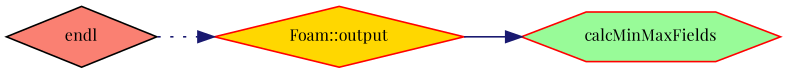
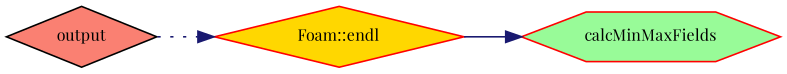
  digraph {
    fontname="Playfair Display"
    rankdir=LR
    node [color=red fontname="Playfair Display" fontsize=10 shape=diamond style=filled]
    edge [color=midnightblue fontname="Playfair Display" fontsize=10 labelfontname=FreeSans labelfontsize=10]
-   n1 [color=black fillcolor=salmon fontcolor=black height=0.2 label=endl width=0.4]
-   n2 [fillcolor=gold height=0.2 label="Foam::output" width=0.4]
+   n1 [color=black fillcolor=salmon fontcolor=black height=0.2 label=output width=0.4]
+   n2 [fillcolor=gold height=0.2 label="Foam::endl" width=0.4]
    n3 [fillcolor=palegreen height=0.2 label=calcMinMaxFields shape=hexagon width=0.4]
    n1 -> n2 [style=dotted]
    n2 -> n3 [style=solid]
  }
